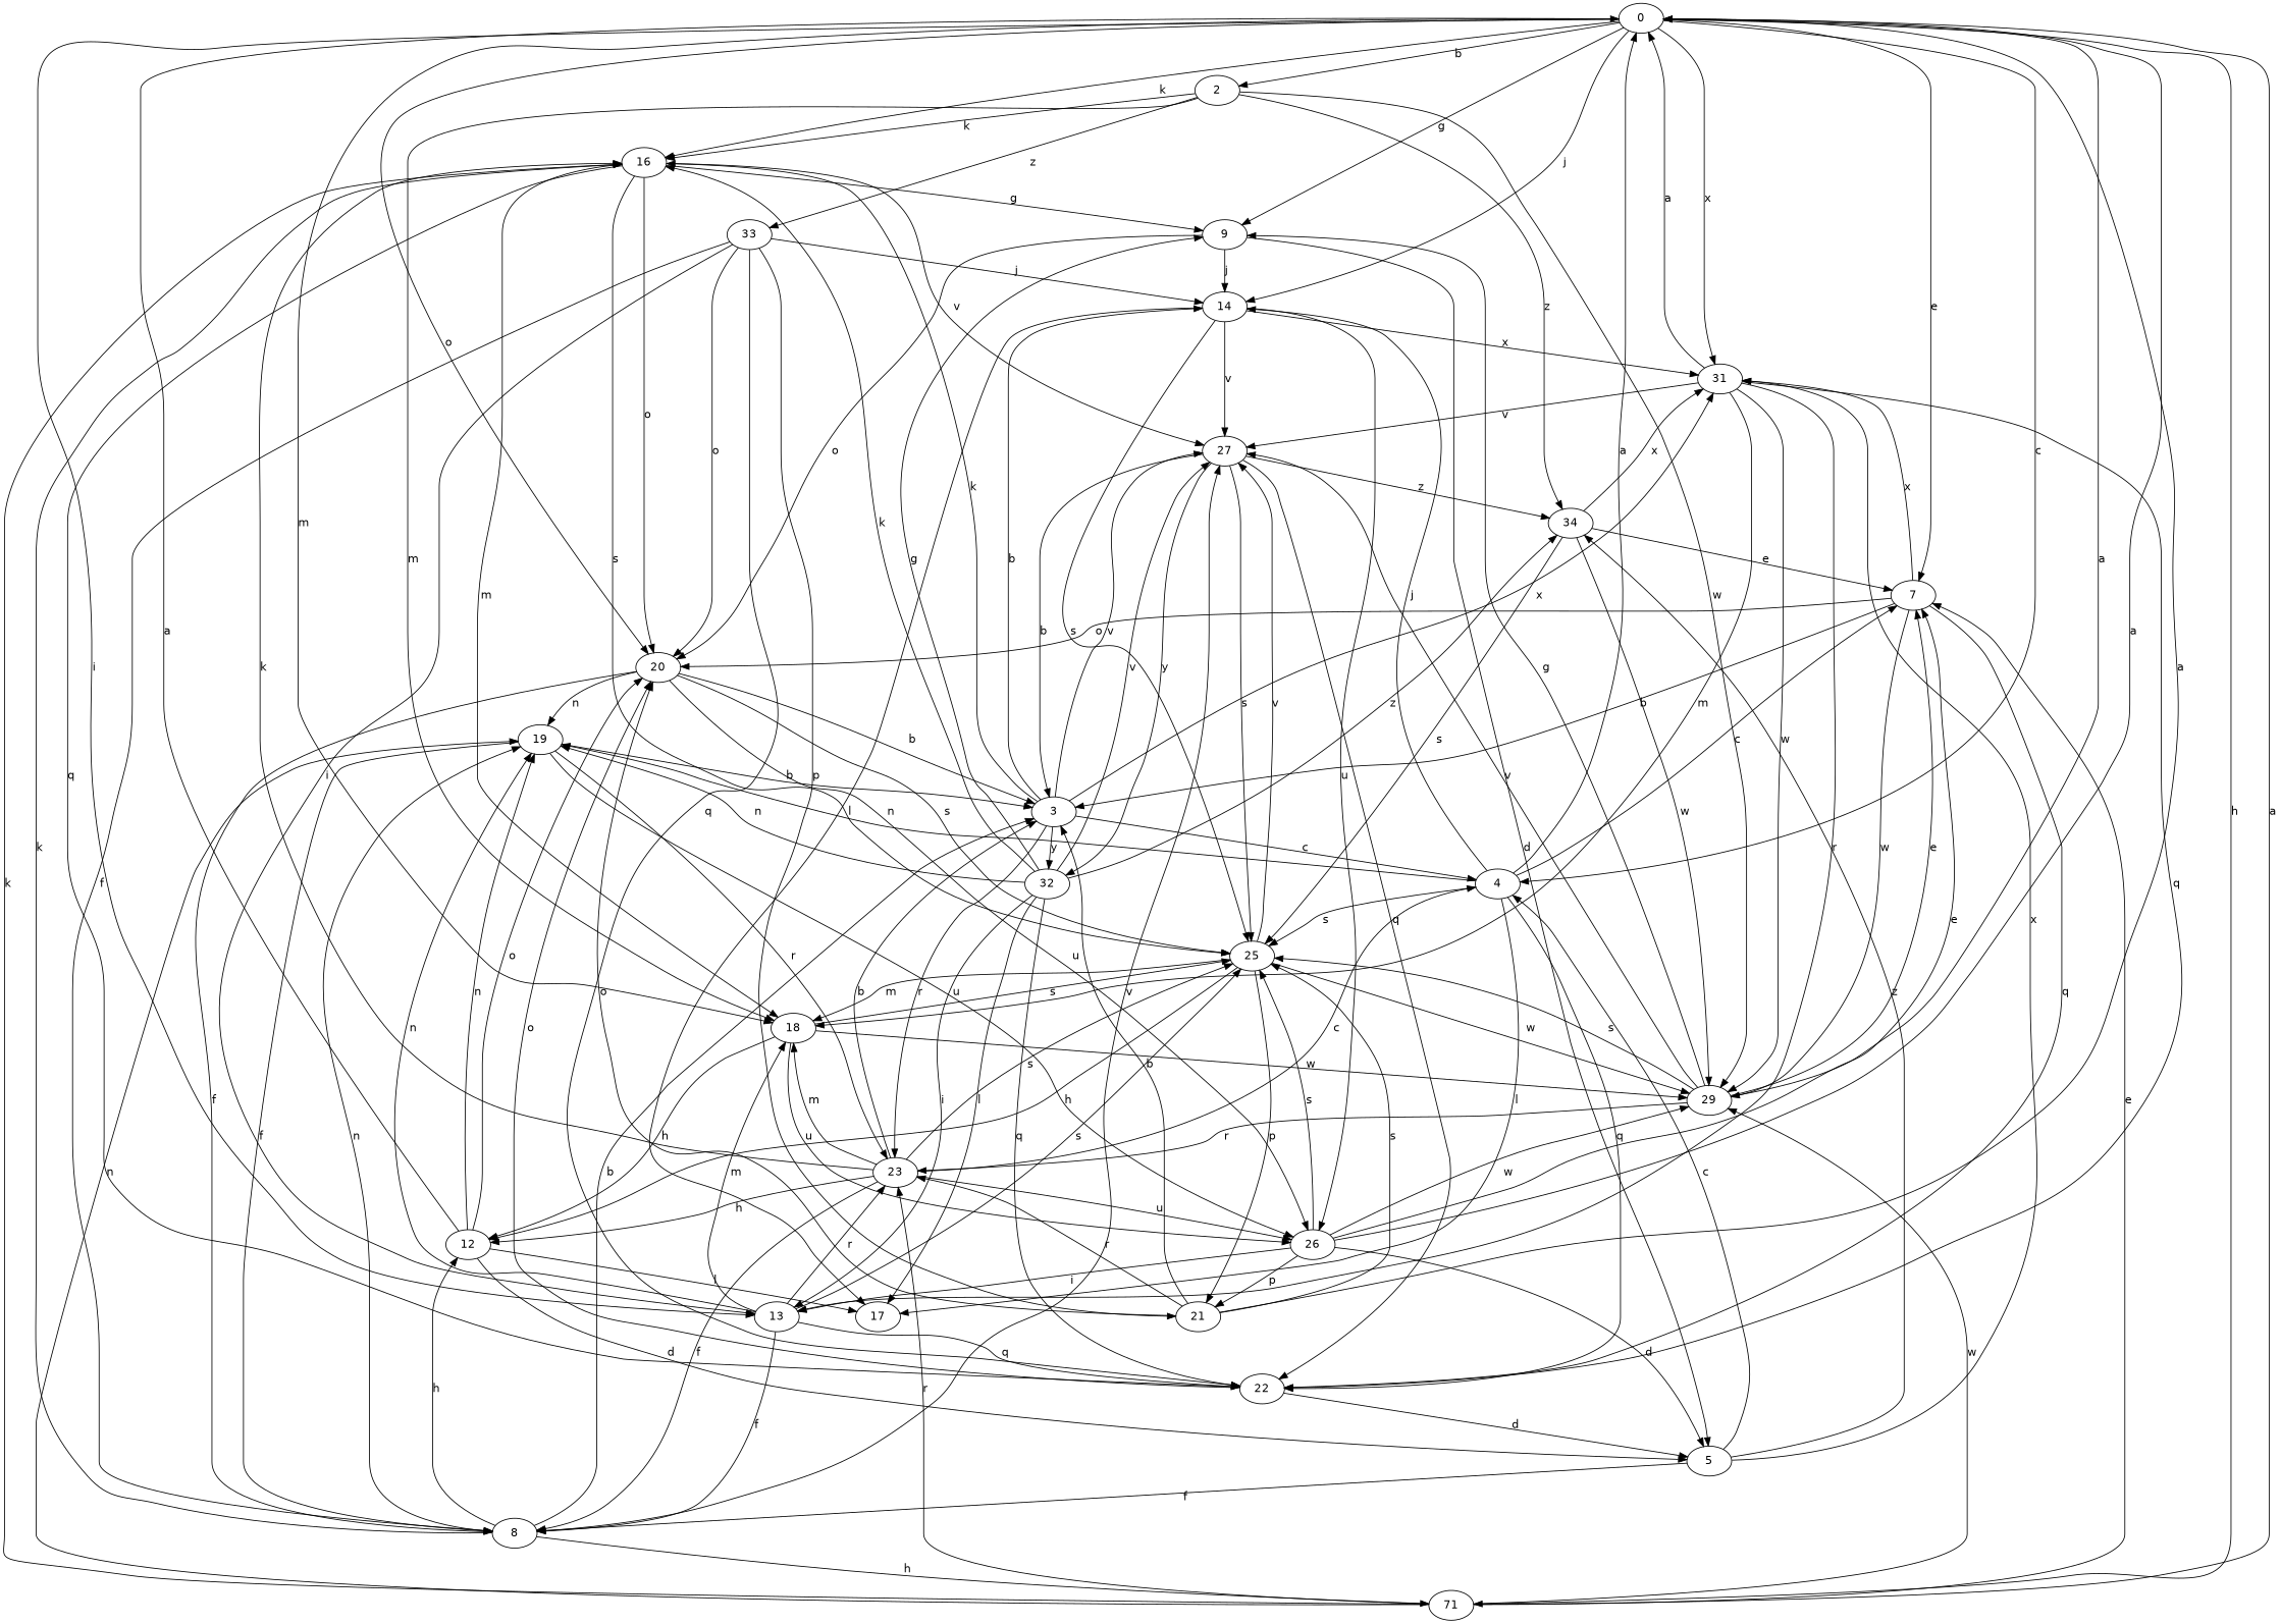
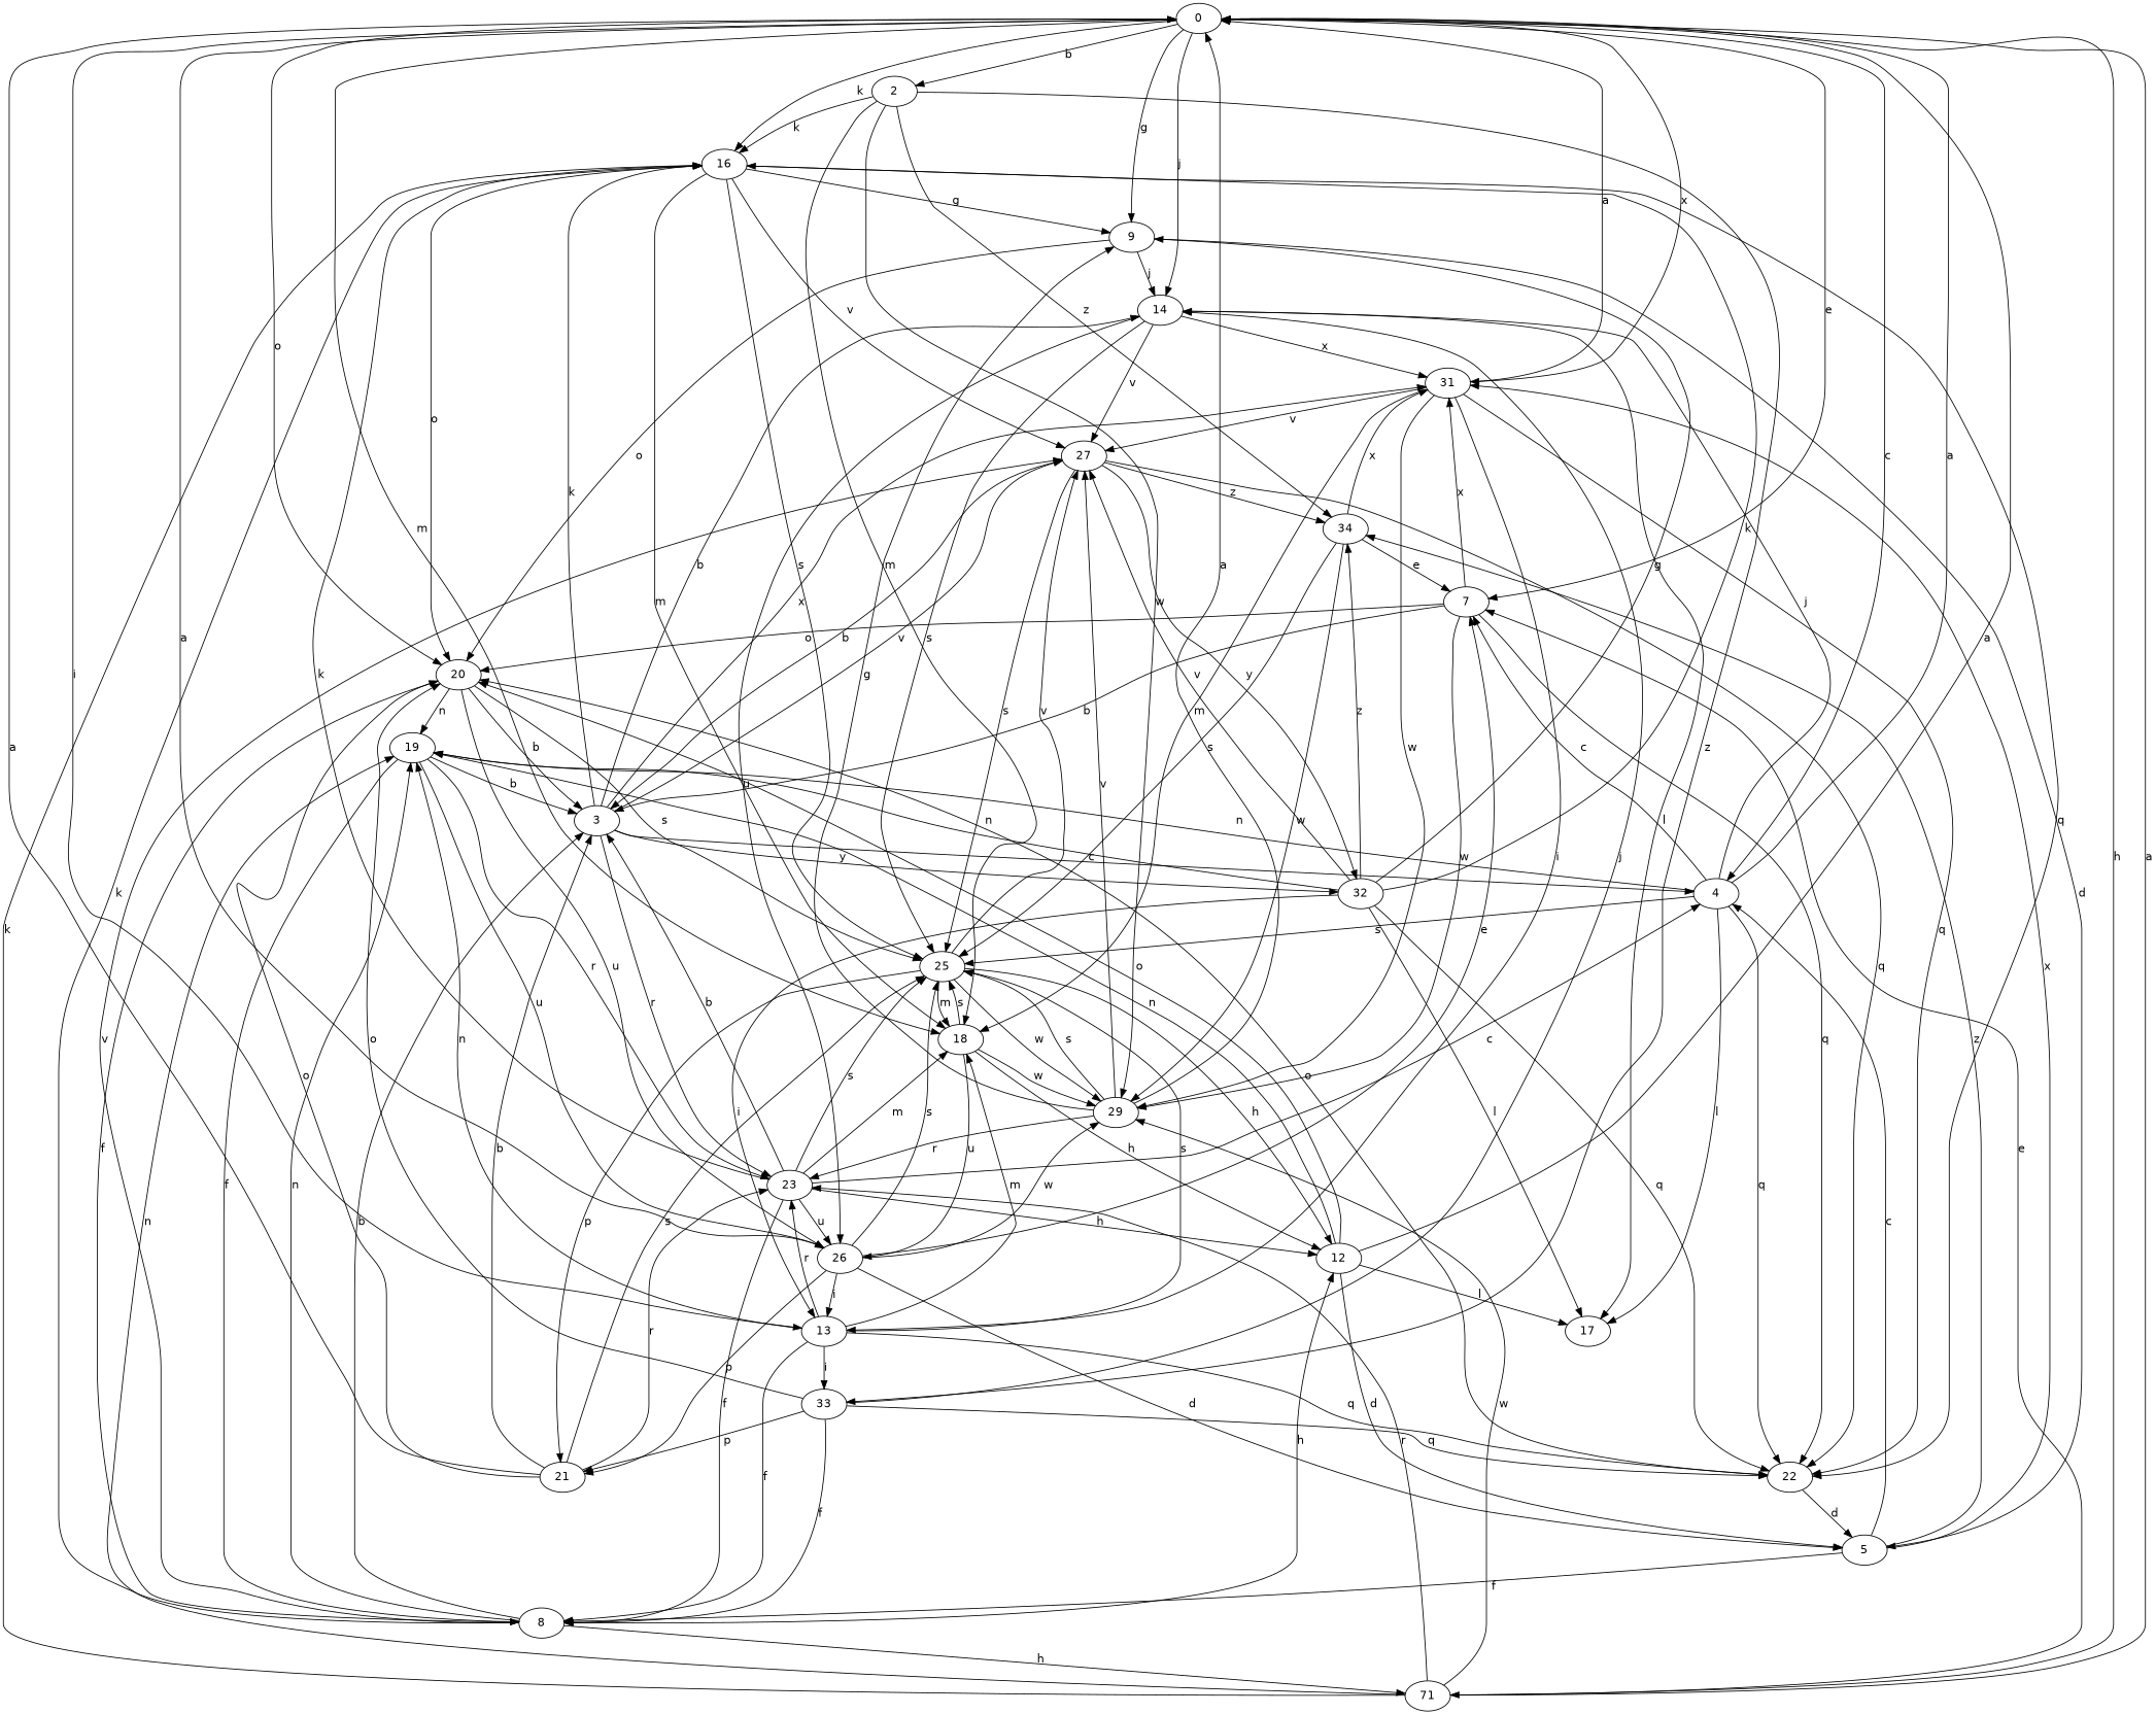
  strict digraph {
    fontname="DejaVu Sans"
    node [fontname="DejaVu Sans"]
    edge [fontname="DejaVu Sans"]
    0
    2
    4
    7
    9
    n6 [label=71]
    13
    14
    16
    18
    20
    31
    29
    33
    34
    17
    19
    22
    25
    3
    5
    23
    8
    27
    26
    12
    21
    32
    0 -> 2 [label=b]
    0 -> 4 [label=c]
    0 -> 7 [label=e]
    0 -> 9 [label=g]
    0 -> n6 [label=h]
    0 -> 13 [label=i]
    0 -> 14 [label=j]
    0 -> 16 [label=k]
    0 -> 18 [label=m]
    0 -> 20 [label=o]
    0 -> 31 [label=x]
    2 -> 16 [label=k]
    2 -> 18 [label=m]
    2 -> 29 [label=w]
    2 -> 33 [label=z]
    2 -> 34 [label=z]
    4 -> 0 [label=a]
    4 -> 7 [label=c]
    4 -> 14 [label=j]
    4 -> 17 [label=l]
    4 -> 19 [label=n]
    4 -> 22 [label=q]
    4 -> 25 [label=s]
    7 -> 20 [label=o]
    7 -> 31 [label=x]
    7 -> 29 [label=w]
    7 -> 22 [label=q]
    7 -> 3 [label=b]
    9 -> 14 [label=j]
    9 -> 20 [label=o]
    9 -> 5 [label=d]
    n6 -> 0 [label=a]
    n6 -> 7 [label=e]
    n6 -> 16 [label=k]
    n6 -> 29 [label=w]
    n6 -> 19 [label=n]
    n6 -> 23 [label=r]
    13 -> 18 [label=m]
    13 -> 19 [label=n]
    13 -> 22 [label=q]
    13 -> 25 [label=s]
    13 -> 23 [label=r]
    13 -> 8 [label=f]
    14 -> 31 [label=x]
    14 -> 17 [label=l]
    14 -> 25 [label=s]
    14 -> 27 [label=v]
    14 -> 26 [label=u]
    16 -> 9 [label=g]
    16 -> 18 [label=m]
    16 -> 20 [label=o]
    16 -> 22 [label=q]
    16 -> 25 [label=s]
    16 -> 27 [label=v]
    18 -> 29 [label=w]
    18 -> 25 [label=s]
    18 -> 26 [label=u]
    18 -> 12 [label=h]
    20 -> 19 [label=n]
    20 -> 25 [label=s]
    20 -> 3 [label=b]
    20 -> 8 [label=f]
    20 -> 26 [label=u]
    31 -> 0 [label=a]
-   31 -> 13 [label=r]
+   31 -> 13 [label=i]
    31 -> 18 [label=m]
    31 -> 29 [label=w]
    31 -> 22 [label=q]
    31 -> 27 [label=v]
    29 -> 0 [label=a]
-   29 -> 7 [label=e]
    29 -> 9 [label=g]
    29 -> 25 [label=s]
    29 -> 23 [label=r]
    29 -> 27 [label=v]
-   33 -> 13 [label=i]
+   13 -> 33 [label=i]
    33 -> 14 [label=j]
    33 -> 20 [label=o]
    33 -> 22 [label=q]
    33 -> 8 [label=f]
    33 -> 21 [label=p]
    34 -> 7 [label=e]
    34 -> 31 [label=x]
    34 -> 29 [label=w]
    34 -> 25 [label=s]
    19 -> 3 [label=b]
    19 -> 23 [label=r]
    19 -> 8 [label=f]
    19 -> 26 [label=u]
    22 -> 20 [label=o]
    22 -> 5 [label=d]
    25 -> 18 [label=m]
    25 -> 29 [label=w]
    25 -> 27 [label=v]
    25 -> 12 [label=h]
    25 -> 21 [label=p]
    3 -> 4 [label=c]
    3 -> 14 [label=b]
    3 -> 16 [label=k]
    3 -> 31 [label=x]
    3 -> 23 [label=r]
    3 -> 27 [label=v]
    3 -> 32 [label=y]
    5 -> 4 [label=c]
    5 -> 31 [label=x]
    5 -> 34 [label=z]
    5 -> 8 [label=f]
    23 -> 4 [label=c]
    23 -> 16 [label=k]
    23 -> 18 [label=m]
    23 -> 25 [label=s]
    23 -> 3 [label=b]
    23 -> 8 [label=f]
    23 -> 26 [label=u]
    23 -> 12 [label=h]
    8 -> n6 [label=h]
    8 -> 16 [label=k]
    8 -> 19 [label=n]
    8 -> 3 [label=b]
    8 -> 27 [label=v]
    8 -> 12 [label=h]
    27 -> 34 [label=z]
    27 -> 22 [label=q]
    27 -> 25 [label=s]
    27 -> 3 [label=b]
    27 -> 32 [label=y]
    26 -> 0 [label=a]
    26 -> 7 [label=e]
    26 -> 13 [label=i]
    26 -> 29 [label=w]
    26 -> 25 [label=s]
    26 -> 5 [label=d]
    26 -> 21 [label=p]
    12 -> 0 [label=a]
    12 -> 20 [label=o]
    12 -> 17 [label=l]
    12 -> 19 [label=n]
    12 -> 5 [label=d]
    21 -> 0 [label=a]
    21 -> 20 [label=o]
    21 -> 25 [label=s]
    21 -> 3 [label=b]
    21 -> 23 [label=r]
    32 -> 9 [label=g]
    32 -> 13 [label=i]
    32 -> 16 [label=k]
    32 -> 34 [label=z]
    32 -> 17 [label=l]
    32 -> 19 [label=n]
    32 -> 22 [label=q]
    32 -> 27 [label=v]
  }
